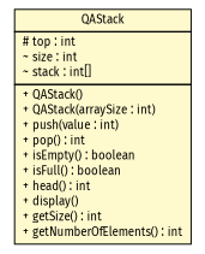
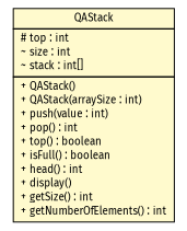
  digraph {
    nodesep=0.25
    rankdir=LR
    ranksep=0.5
    fontname="Fira Sans"
-   n1 [fontcolor=black fontname="Fira Sans" fontsize=10.0 label=<<table title="QAStack" border="0" cellborder="1" cellspacing="0" cellpadding="2" port="p" bgcolor="lemonChiffon" href="./QAStack.html"> 		<tr><td><table border="0" cellspacing="0" cellpadding="1"> <tr><td align="center" balign="center"> QAStack </td></tr> 		</table></td></tr> 		<tr><td><table border="0" cellspacing="0" cellpadding="1"> <tr><td align="left" balign="left"> # top : int </td></tr> <tr><td align="left" balign="left"> ~ size : int </td></tr> <tr><td align="left" balign="left"> ~ stack : int[] </td></tr> 		</table></td></tr> 		<tr><td><table border="0" cellspacing="0" cellpadding="1"> <tr><td align="left" balign="left"> + QAStack() </td></tr> <tr><td align="left" balign="left"> + QAStack(arraySize : int) </td></tr> <tr><td align="left" balign="left"> + push(value : int) </td></tr> <tr><td align="left" balign="left"> + pop() : int </td></tr> <tr><td align="left" balign="left"> + isEmpty() : boolean </td></tr> <tr><td align="left" balign="left"> + isFull() : boolean </td></tr> <tr><td align="left" balign="left"> + head() : int </td></tr> <tr><td align="left" balign="left"> + display() </td></tr> <tr><td align="left" balign="left"> + getSize() : int </td></tr> <tr><td align="left" balign="left"> + getNumberOfElements() : int </td></tr> 		</table></td></tr> 		</table>> shape=plaintext]
+   n1 [fontcolor=black fontname="Fira Sans" fontsize=10.0 label=<<table title="QAStack" border="0" cellborder="1" cellspacing="0" cellpadding="2" port="p" bgcolor="lemonChiffon" href="./QAStack.html"> 		<tr><td><table border="0" cellspacing="0" cellpadding="1"> <tr><td align="center" balign="center"> QAStack </td></tr> 		</table></td></tr> 		<tr><td><table border="0" cellspacing="0" cellpadding="1"> <tr><td align="left" balign="left"> # top : int </td></tr> <tr><td align="left" balign="left"> ~ size : int </td></tr> <tr><td align="left" balign="left"> ~ stack : int[] </td></tr> 		</table></td></tr> 		<tr><td><table border="0" cellspacing="0" cellpadding="1"> <tr><td align="left" balign="left"> + QAStack() </td></tr> <tr><td align="left" balign="left"> + QAStack(arraySize : int) </td></tr> <tr><td align="left" balign="left"> + push(value : int) </td></tr> <tr><td align="left" balign="left"> + pop() : int </td></tr> <tr><td align="left" balign="left"> + top() : boolean </td></tr> <tr><td align="left" balign="left"> + isFull() : boolean </td></tr> <tr><td align="left" balign="left"> + head() : int </td></tr> <tr><td align="left" balign="left"> + display() </td></tr> <tr><td align="left" balign="left"> + getSize() : int </td></tr> <tr><td align="left" balign="left"> + getNumberOfElements() : int </td></tr> 		</table></td></tr> 		</table>> shape=plaintext]
  }
